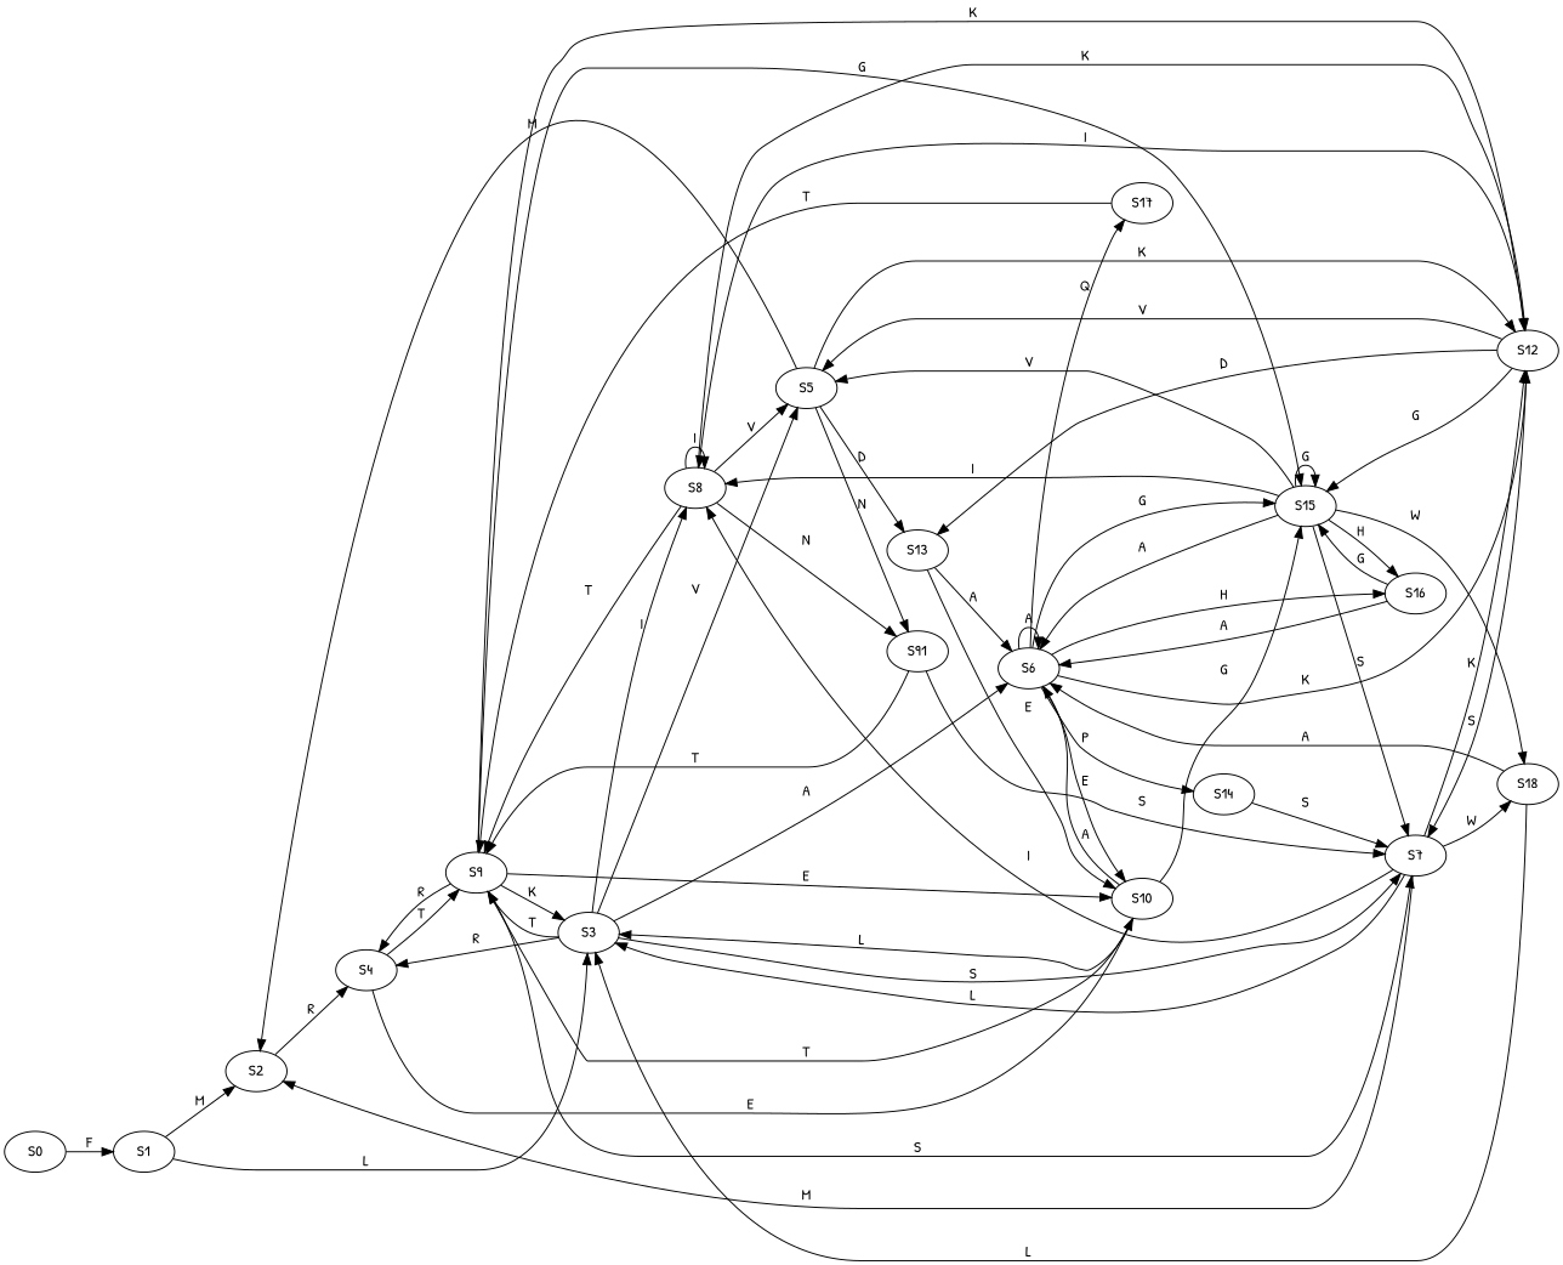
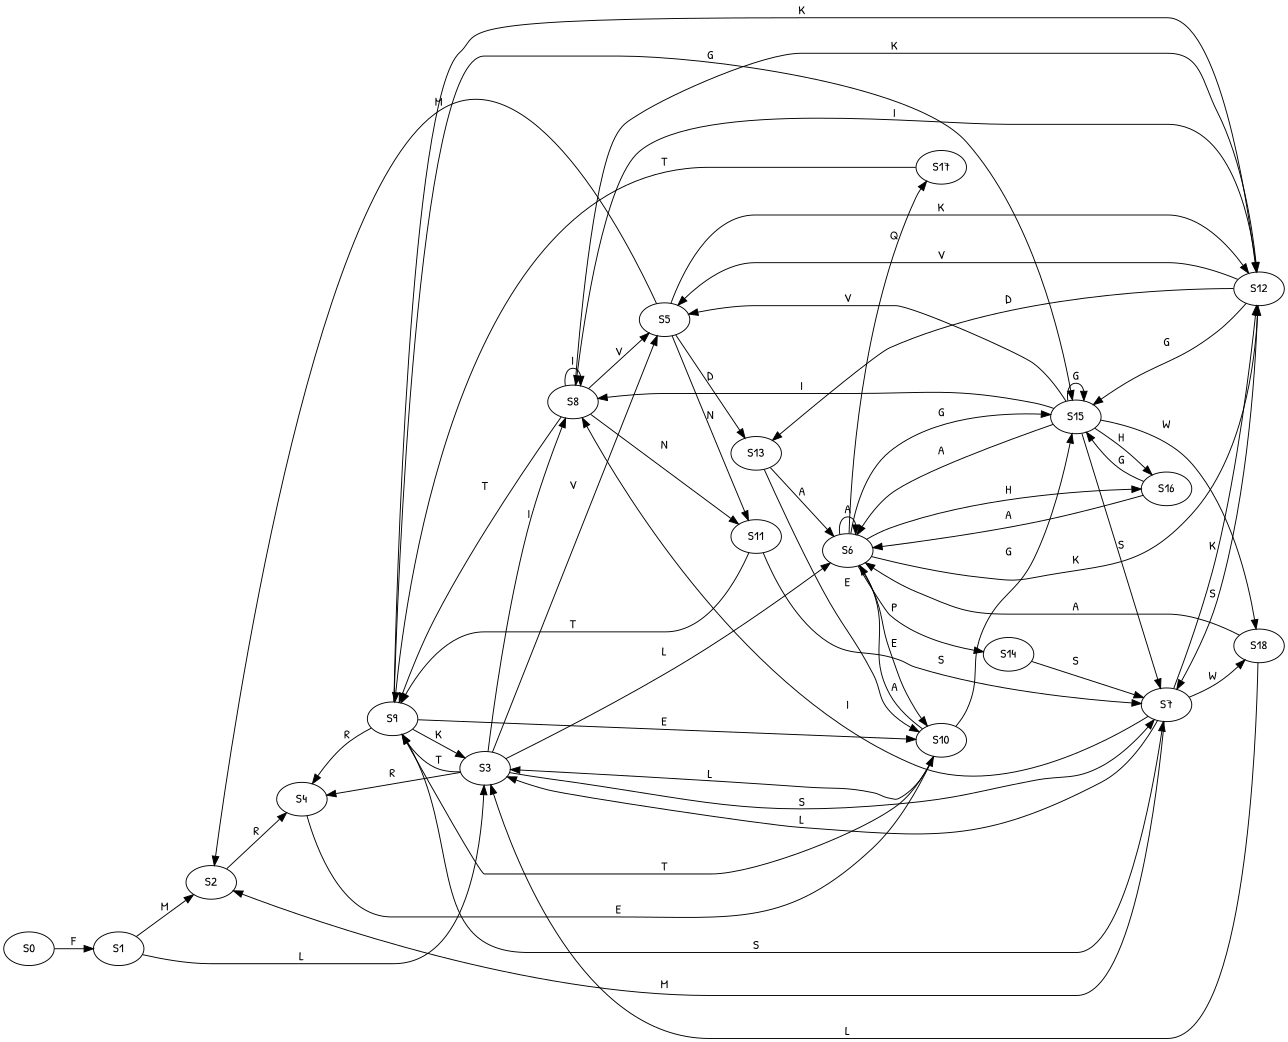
  strict digraph {
    fontname="Patrick Hand"
    rankdir=LR
    node [fontname="Patrick Hand"]
    edge [fontname="Patrick Hand"]
    S0
    S1
    S2
    S3
    S4
    S5
    S6
    S7
    S8
    S9
    S10
-   S11 [label=S91]
+   S11
    S12
    S13
    S14
    S15
    S16
    S17
    S18
    S0 -> S1 [label=F]
    S1 -> S2 [label=M]
    S1 -> S3 [label=L]
    S2 -> S4 [label=R]
    S3 -> S4 [label=R]
    S3 -> S5 [label=V]
-   S3 -> S6 [label=A]
+   S3 -> S6 [label=L]
    S3 -> S7 [label=S]
    S3 -> S8 [label=I]
    S3 -> S9 [label=T]
-   S4 -> S9 [label=T]
    S4 -> S10 [label=E]
    S5 -> S2 [label=M]
    S5 -> S11 [label=N]
    S5 -> S12 [label=K]
    S5 -> S13 [label=D]
    S6 -> S6 [label=A]
    S6 -> S10 [label=E]
    S6 -> S12 [label=K]
    S6 -> S14 [label=P]
    S6 -> S15 [label=G]
    S6 -> S16 [label=H]
    S6 -> S17 [label=Q]
    S7 -> S2 [label=M]
    S7 -> S3 [label=L]
    S7 -> S8 [label=I]
    S7 -> S12 [label=K]
    S7 -> S18 [label=W]
    S8 -> S5 [label=V]
    S8 -> S8 [label=I]
    S8 -> S9 [label=T]
    S8 -> S11 [label=N]
    S8 -> S12 [label=K]
    S9 -> S3 [label=K]
    S9 -> S4 [label=R]
    S9 -> S7 [label=S]
    S9 -> S10 [label=E]
    S9 -> S12 [label=K]
    S9 -> S15 [label=G]
    S10 -> S3 [label=L]
    S10 -> S6 [label=A]
    S10 -> S9 [label=T]
    S10 -> S15 [label=G]
    S11 -> S7 [label=S]
    S11 -> S9 [label=T]
    S12 -> S5 [label=V]
    S12 -> S7 [label=S]
    S12 -> S8 [label=I]
    S12 -> S13 [label=D]
    S12 -> S15 [label=G]
    S13 -> S6 [label=A]
    S13 -> S10 [label=E]
    S14 -> S7 [label=S]
    S15 -> S5 [label=V]
    S15 -> S6 [label=A]
    S15 -> S7 [label=S]
    S15 -> S8 [label=I]
    S15 -> S15 [label=G]
    S15 -> S16 [label=H]
    S15 -> S18 [label=W]
    S16 -> S6 [label=A]
    S16 -> S15 [label=G]
    S17 -> S9 [label=T]
    S18 -> S3 [label=L]
    S18 -> S6 [label=A]
  }
